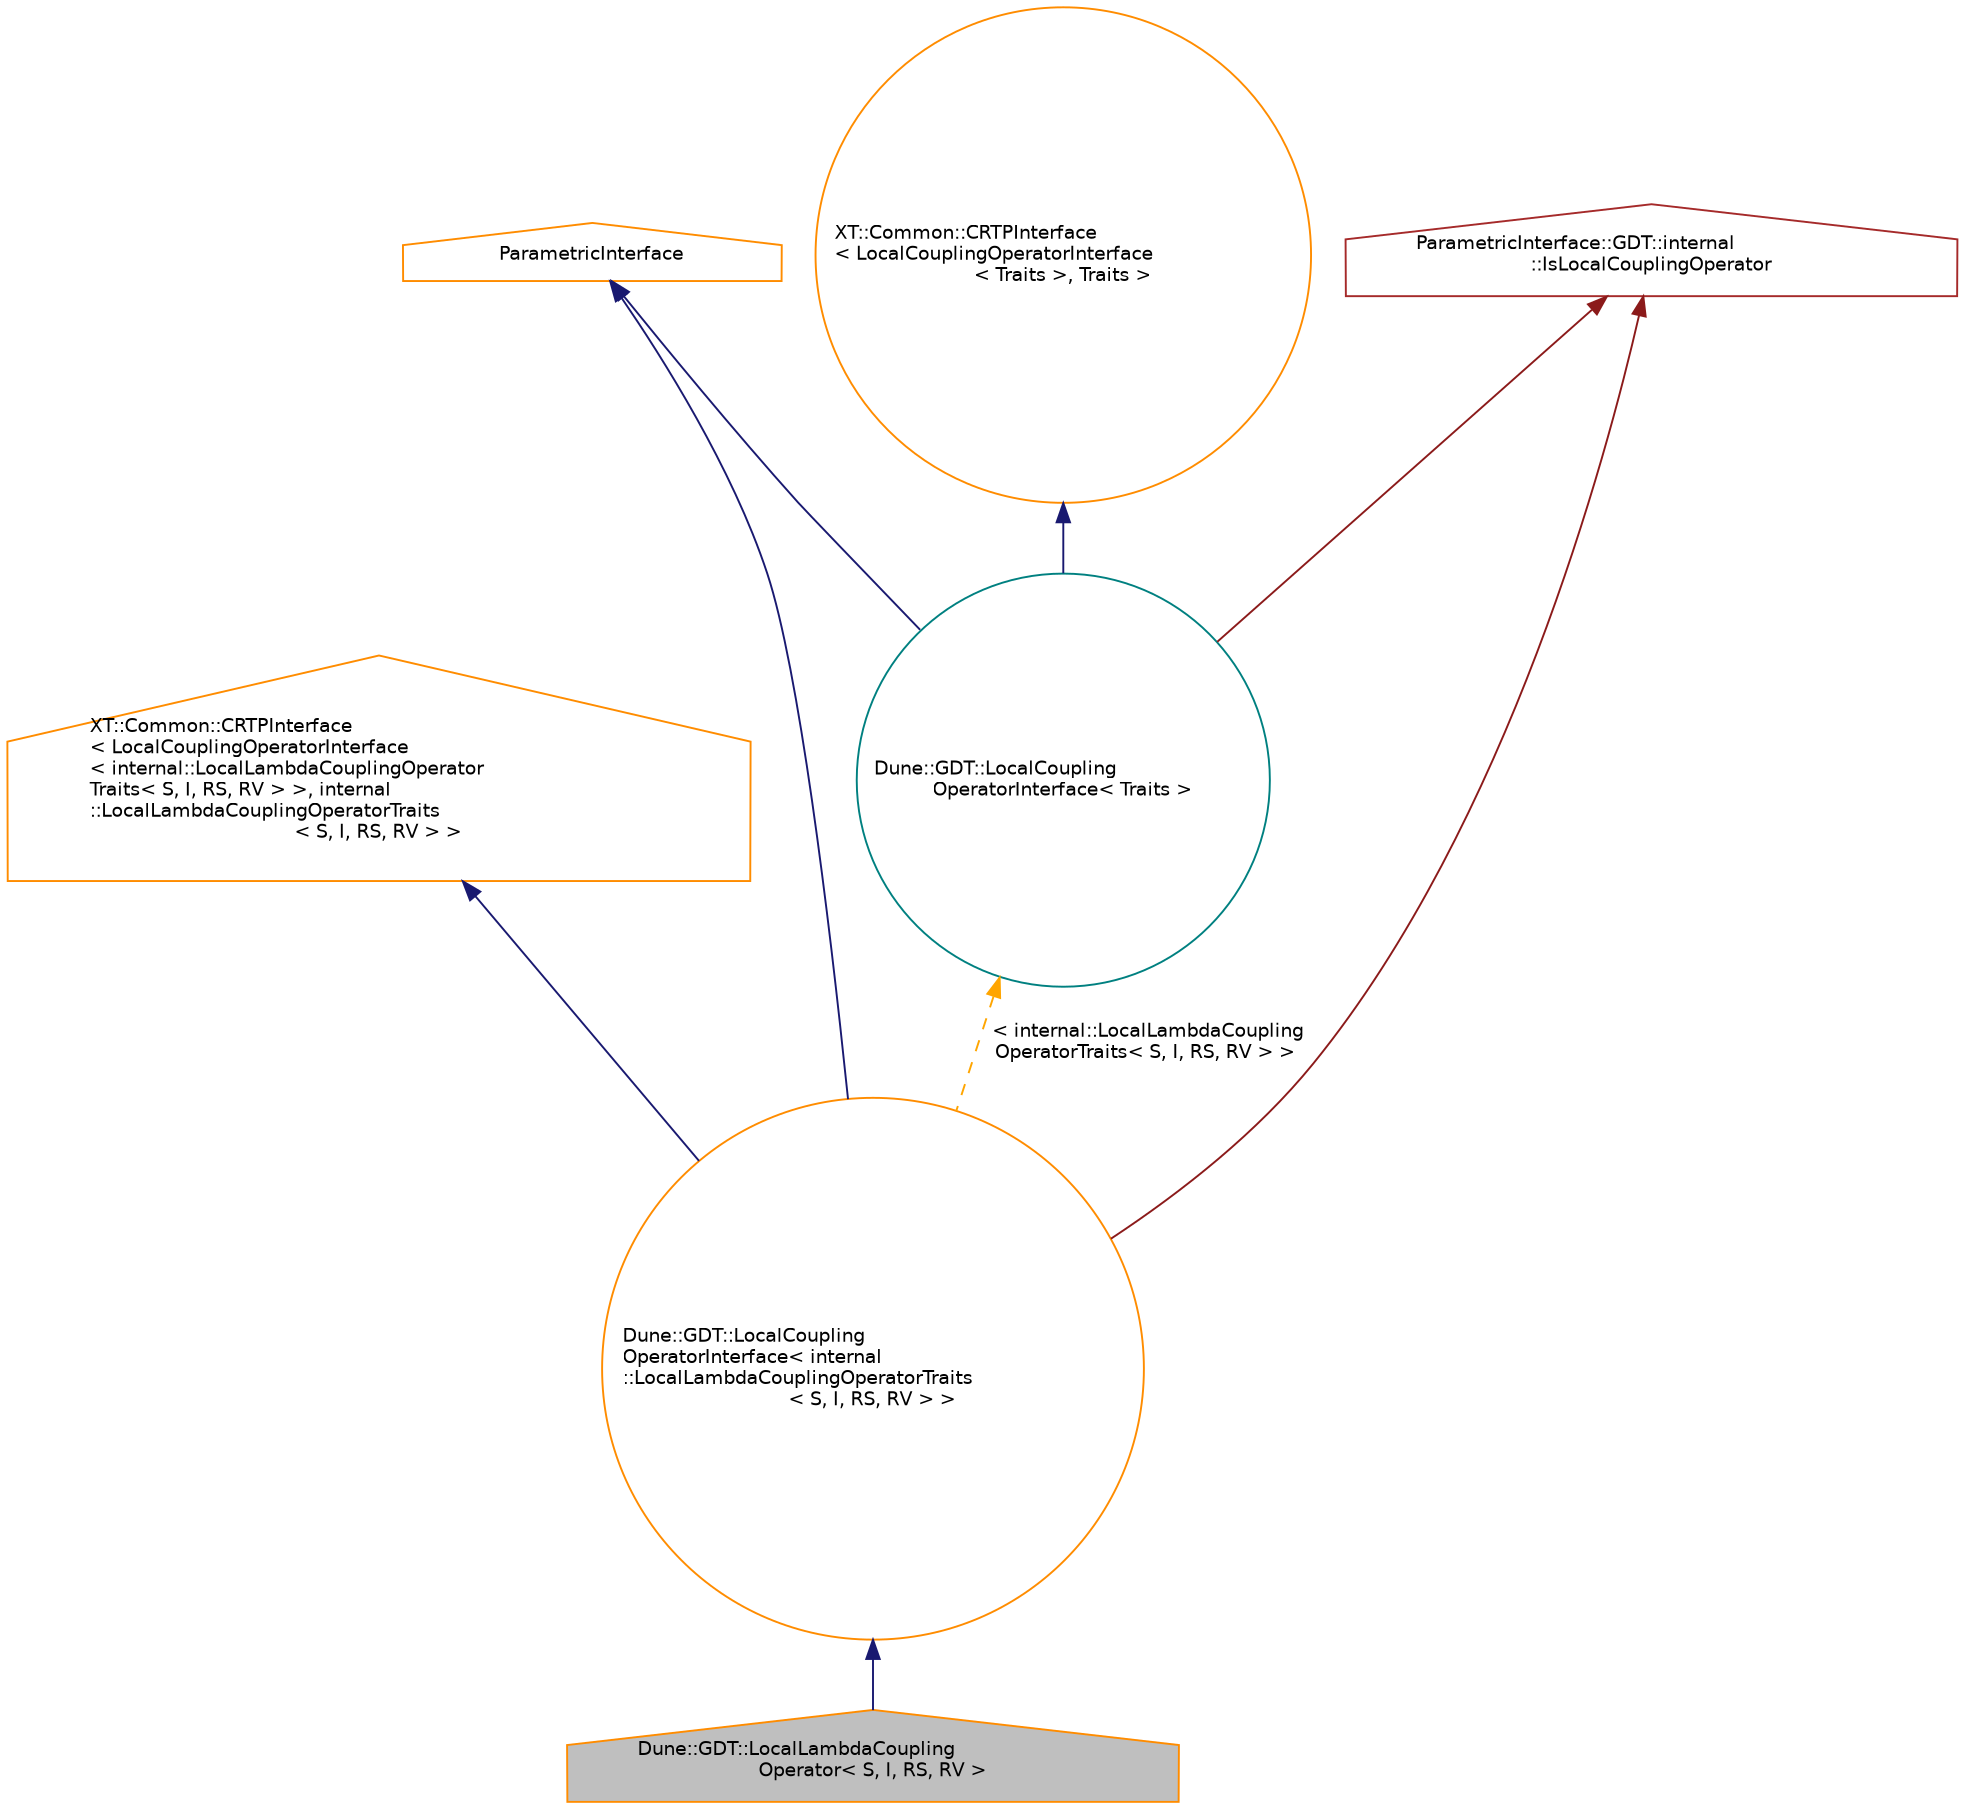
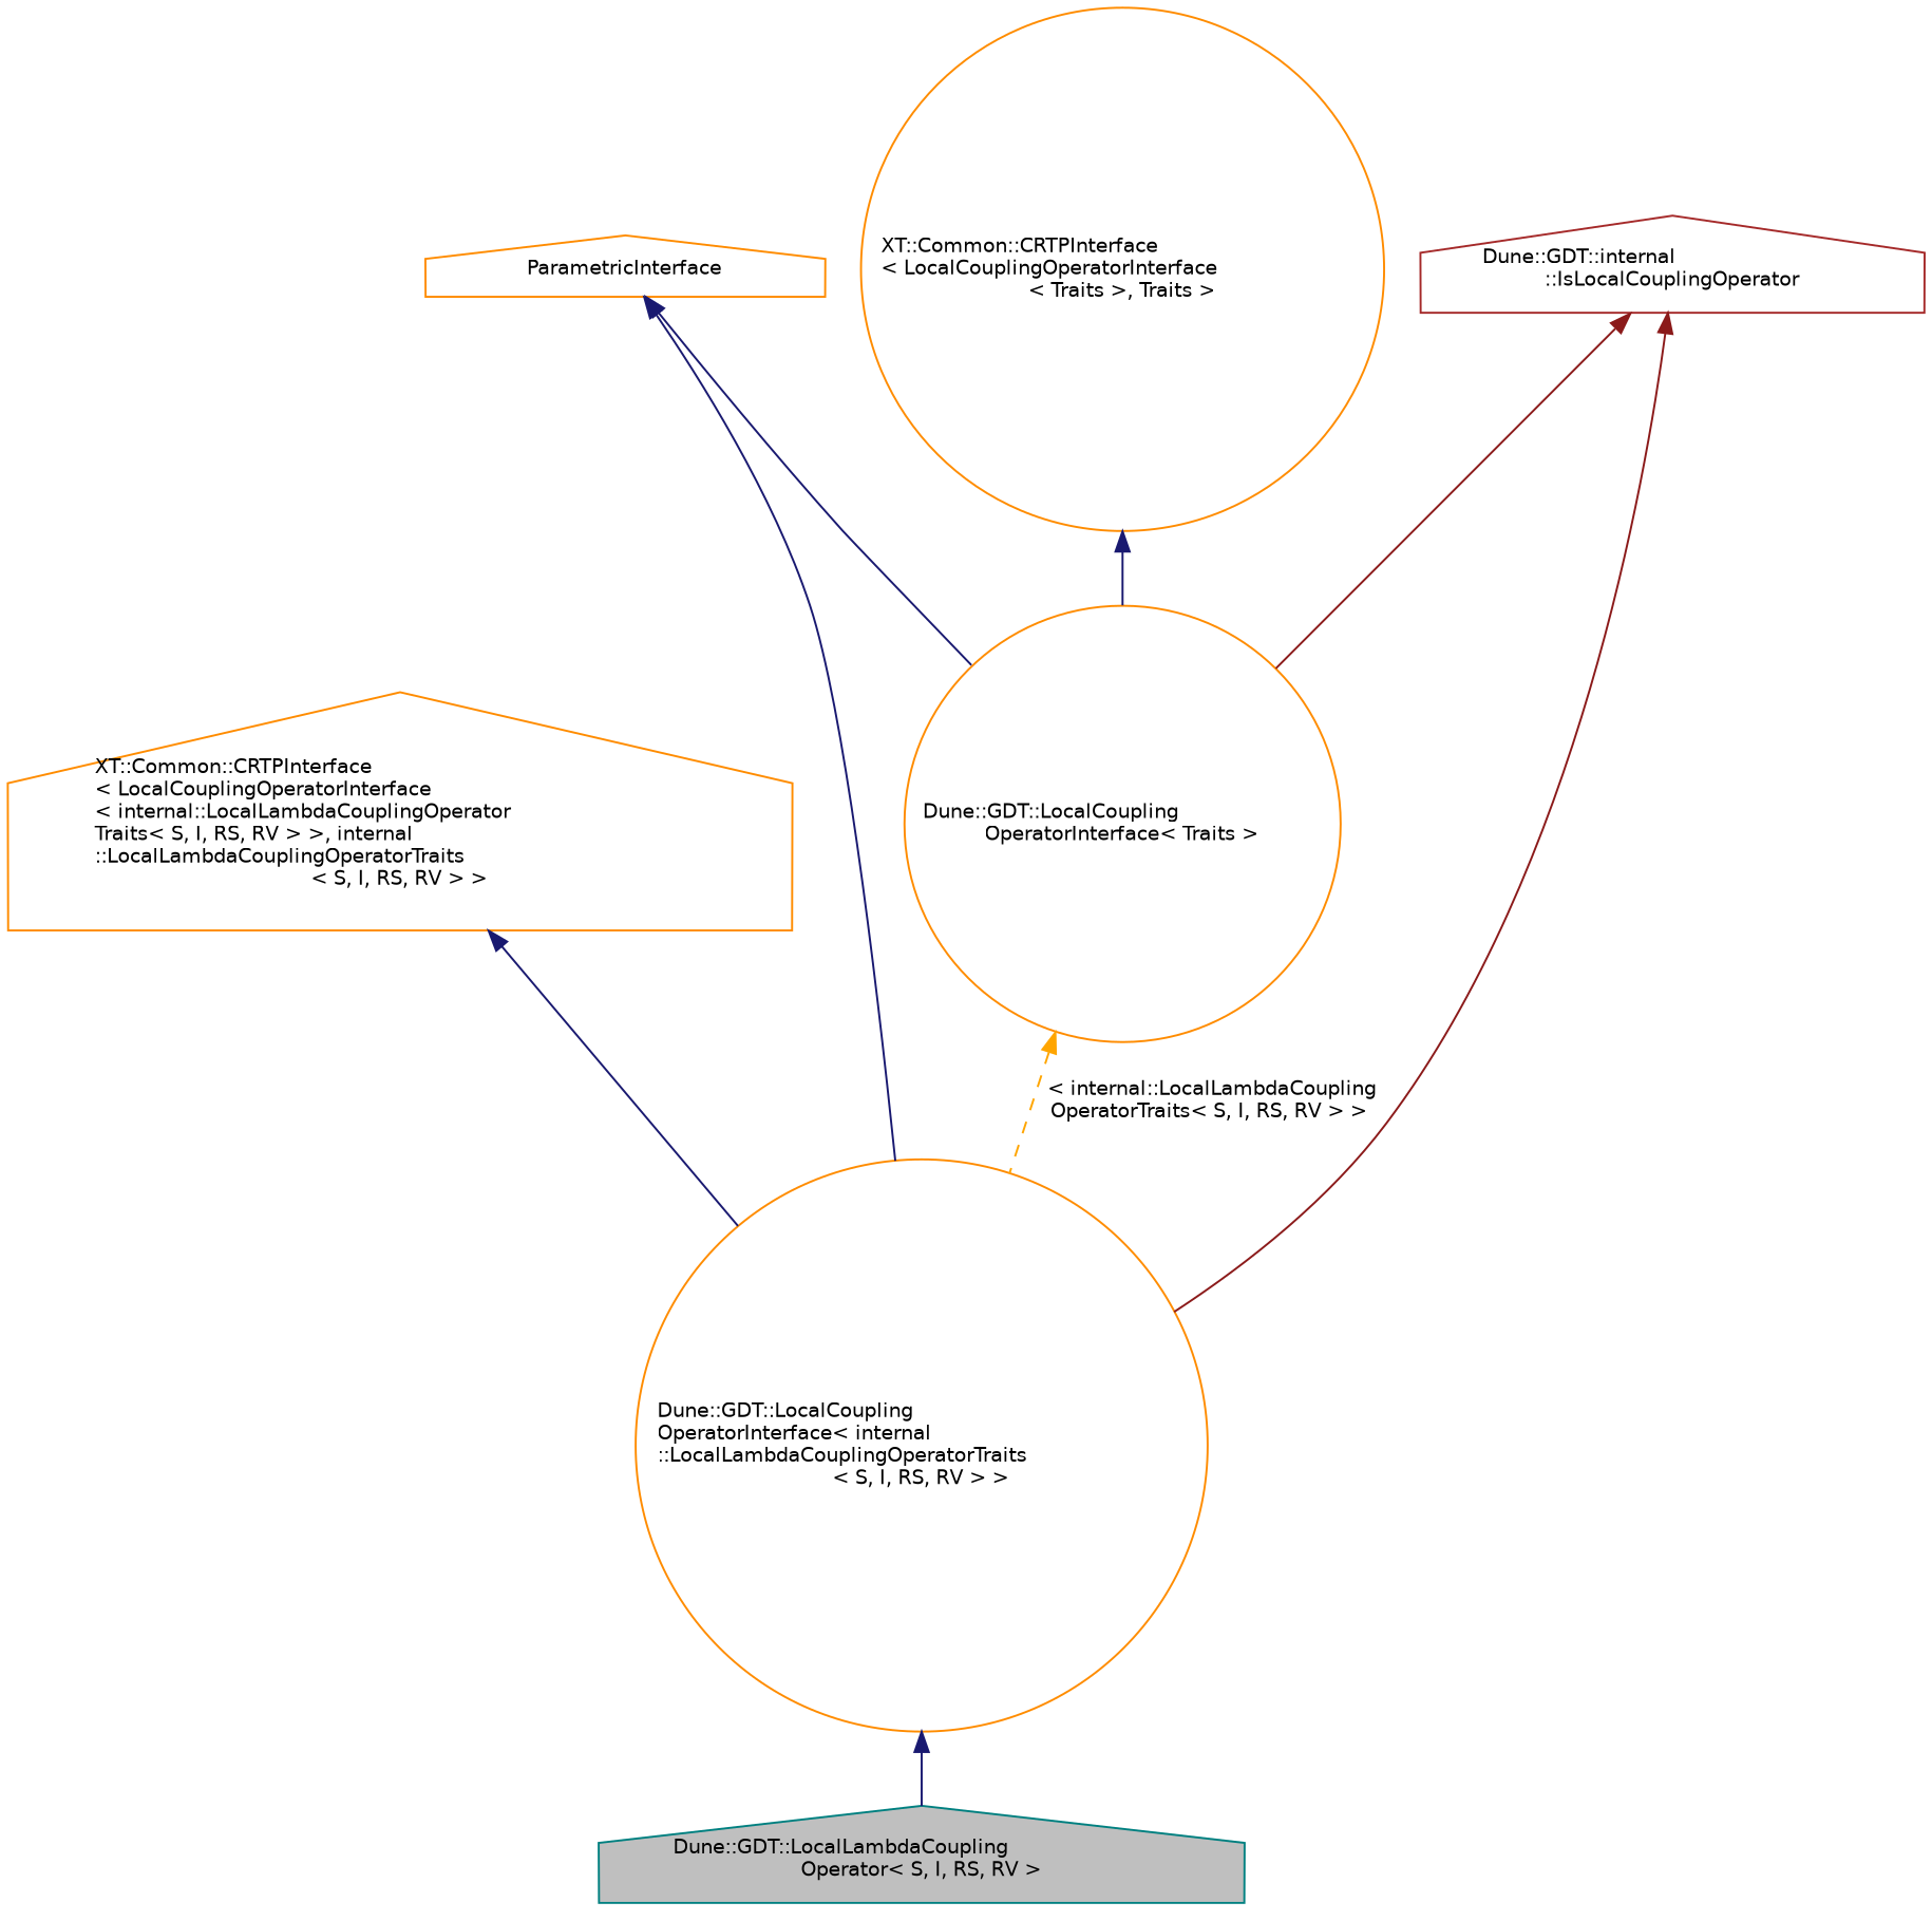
  digraph {
    rankdir=TB
    node [color=darkorange fillcolor=white fontname=Helvetica fontsize=10 shape=house style=filled]
    edge [color=midnightblue dir=back fontname=Helvetica fontsize=10 labelfontname=Helvetica labelfontsize=10 style=solid]
-   n1 [fillcolor=grey75 fontcolor=black height=0.2 label="Dune::GDT::LocalLambdaCoupling\lOperator\< S, I, RS, RV \>" width=0.4]
+   n1 [color=teal fillcolor=grey75 fontcolor=black height=0.2 label="Dune::GDT::LocalLambdaCoupling\lOperator\< S, I, RS, RV \>" width=0.4]
    n2 [height=0.2 label="Dune::GDT::LocalCoupling\lOperatorInterface\< internal\l::LocalLambdaCouplingOperatorTraits\l\< S, I, RS, RV \> \>" shape=circle width=0.4]
    n3 [height=0.2 label="XT::Common::CRTPInterface\l\< LocalCouplingOperatorInterface\l\< internal::LocalLambdaCouplingOperator\lTraits\< S, I, RS, RV \> \>, internal\l::LocalLambdaCouplingOperatorTraits\l\< S, I, RS, RV \> \>" width=0.4]
    n4 [height=0.2 label=ParametricInterface width=0.4]
-   n5 [color=teal height=0.2 label="Dune::GDT::LocalCoupling\lOperatorInterface\< Traits \>" shape=circle width=0.4]
-   n6 [color=brown height=0.2 label="ParametricInterface::GDT::internal\l::IsLocalCouplingOperator" width=0.4]
+   n5 [height=0.2 label="Dune::GDT::LocalCoupling\lOperatorInterface\< Traits \>" shape=circle width=0.4]
+   n6 [color=brown height=0.2 label="Dune::GDT::internal\l::IsLocalCouplingOperator" width=0.4]
    n7 [height=0.2 label="XT::Common::CRTPInterface\l\< LocalCouplingOperatorInterface\l\< Traits \>, Traits \>" shape=circle width=0.4]
    n2 -> n1
    n3 -> n2
    n4 -> n2
    n4 -> n5
    n5 -> n2 [color=orange label=" \< internal::LocalLambdaCoupling\lOperatorTraits\< S, I, RS, RV \> \>" style=dashed]
    n6 -> n2 [color=firebrick4]
    n6 -> n5 [color=firebrick4]
    n7 -> n5
  }
